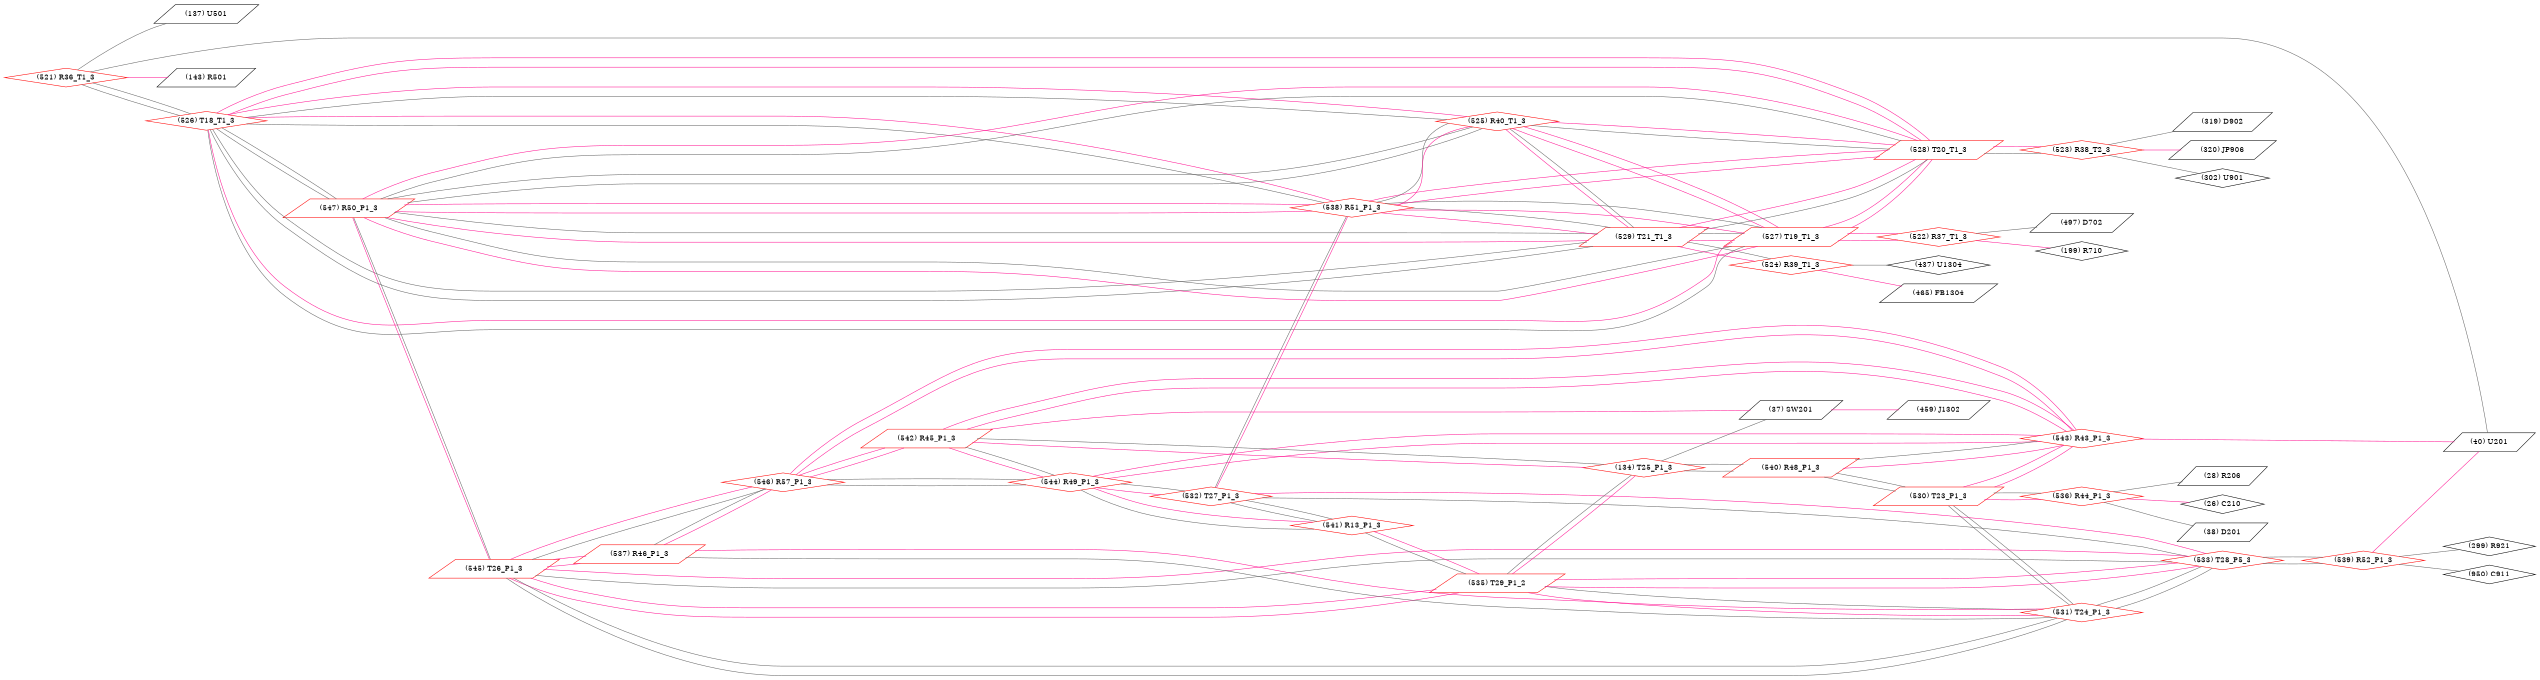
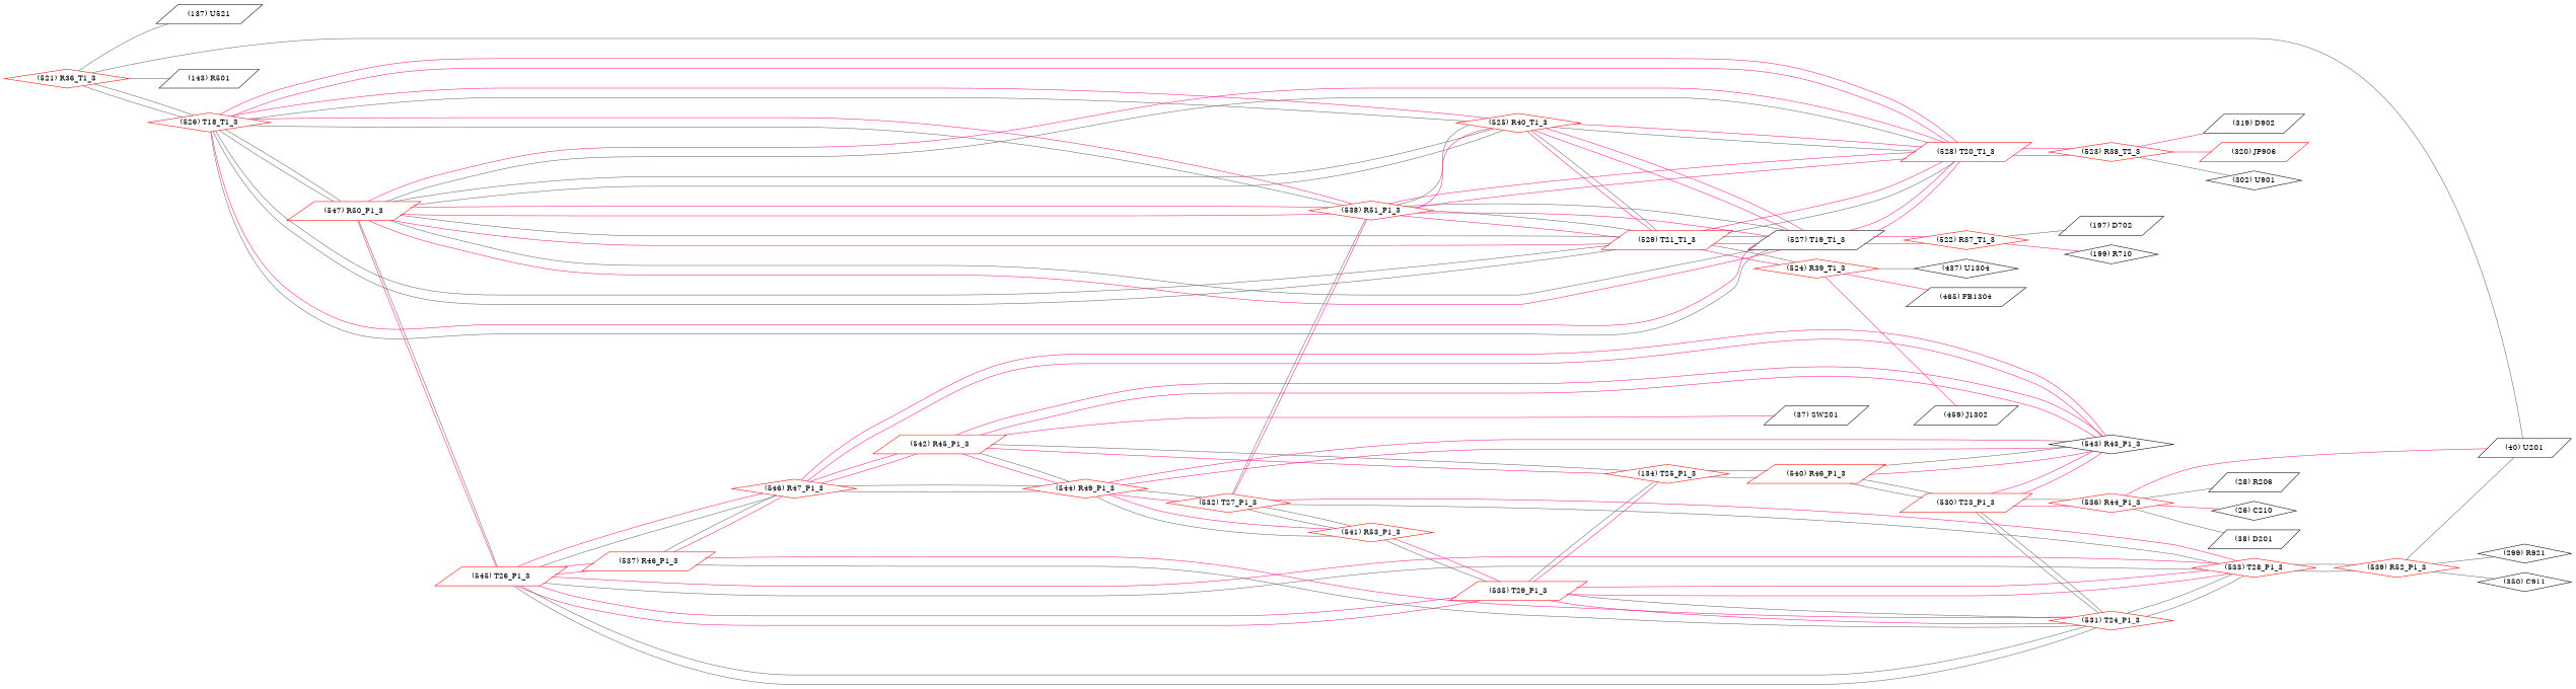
  graph {
    rankdir=LR
    node [color=red shape=diamond]
    edge [color=gray40]
    n1 [label="(521) R36_T1_3"]
-   n2 [label="(137) U501" shape=parallelogram color=""]
+   n2 [label="(137) U521" shape=parallelogram color=""]
    n3 [label="(40) U201" shape=parallelogram color=""]
    n4 [label="(143) R501" shape=parallelogram color=""]
    n5 [label="(526) T18_T1_3"]
-   n6 [label="(527) T19_T1_3" shape=parallelogram]
+   n6 [color=black label="(527) T19_T1_3" shape=parallelogram]
    n7 [label="(528) T20_T1_3" shape=parallelogram]
    n8 [label="(529) T21_T1_3" shape=parallelogram]
    n9 [label="(525) R40_T1_3"]
    n10 [label="(538) R51_P1_3"]
    n11 [label="(547) R50_P1_3" shape=parallelogram]
    n12 [label="(522) R37_T1_3"]
    n13 [label="(523) R38_T2_3"]
    n14 [label="(524) R39_T1_3"]
    n15 [label="(532) T27_P1_3"]
    n16 [label="(545) T26_P1_3" shape=parallelogram]
    n17 [label="(199) R710" color=""]
-   n18 [label="(497) D702" shape=parallelogram color=""]
+   n18 [label="(197) D702" shape=parallelogram color=""]
    n19 [label="(302) U901" color=""]
    n20 [label="(319) D902" shape=parallelogram color=""]
-   n21 [label="(320) JP906" shape=parallelogram color=""]
+   n21 [label="(320) JP906" shape=parallelogram]
    n22 [label="(465) FB1304" shape=parallelogram color=""]
    n23 [label="(437) U1304" color=""]
    n24 [label="(459) J1302" shape=parallelogram color=""]
    n25 [label="(544) R49_P1_3"]
-   n26 [label="(533) T28_P5_3"]
-   n27 [label="(541) R13_P1_3"]
+   n26 [label="(533) T28_P1_3"]
+   n27 [label="(541) R53_P1_3"]
    n28 [label="(531) T24_P1_3"]
-   n29 [label="(546) R57_P1_3"]
-   n30 [label="(535) T29_P1_2" shape=parallelogram]
+   n29 [label="(546) R47_P1_3"]
+   n30 [label="(535) T29_P1_3" shape=parallelogram]
    n31 [label="(537) R46_P1_3" shape=parallelogram]
    n32 [label="(530) T23_P1_3" shape=parallelogram]
-   n33 [label="(540) R48_P1_3" shape=parallelogram]
-   n34 [label="(543) R43_P1_3"]
+   n33 [label="(540) R46_P1_3" shape=parallelogram]
+   n34 [color=black label="(543) R43_P1_3"]
    n35 [label="(536) R44_P1_3"]
    n36 [label="(134) T25_P1_3"]
    n37 [label="(542) R45_P1_3" shape=parallelogram]
    n38 [label="(38) D201" shape=parallelogram color=""]
    n39 [label="(28) R206" shape=parallelogram color=""]
    n40 [label="(26) C210" color=""]
    n41 [label="(37) SW201" shape=parallelogram color=""]
    n42 [label="(539) R52_P1_3"]
-   n43 [label="(950) C911" color=""]
+   n43 [label="(350) C911" color=""]
    n44 [label="(299) R921" color=""]
    n1 -- n2
    n1 -- n3
-   n1 -- n4 [color=deeppink]
+   n1 -- n4
    n1 -- n5
    n5 -- n1
    n5 -- n6
    n5 -- n7 [color=deeppink]
    n5 -- n8
    n5 -- n9
    n5 -- n10
    n5 -- n11
    n6 -- n5 [color=deeppink]
    n6 -- n7 [color=deeppink]
    n6 -- n8
    n6 -- n9 [color=deeppink]
    n6 -- n10
    n6 -- n11
    n6 -- n12 [color=deeppink]
    n7 -- n5 [color=deeppink]
    n7 -- n6 [color=deeppink]
    n7 -- n8 [color=deeppink]
    n7 -- n9 [color=deeppink]
    n7 -- n10 [color=deeppink]
    n7 -- n11 [color=deeppink]
    n7 -- n13
    n8 -- n5
    n8 -- n6 [color=deeppink]
    n8 -- n7
    n8 -- n9
    n8 -- n10
    n8 -- n11
    n8 -- n14 [color=deeppink]
    n9 -- n5 [color=deeppink]
    n9 -- n6 [color=deeppink]
    n9 -- n7
    n9 -- n8 [color=deeppink]
    n9 -- n10
    n9 -- n11
    n10 -- n5 [color=deeppink]
    n10 -- n6 [color=deeppink]
    n10 -- n7 [color=deeppink]
    n10 -- n8 [color=deeppink]
    n10 -- n9 [color=deeppink]
    n10 -- n11 [color=deeppink]
    n10 -- n15
    n11 -- n5
    n11 -- n6 [color=deeppink]
    n11 -- n7
    n11 -- n8 [color=deeppink]
    n11 -- n9
    n11 -- n10 [color=deeppink]
    n11 -- n16 [color=deeppink]
    n12 -- n6 [color=deeppink]
    n12 -- n17 [color=deeppink]
    n12 -- n18
    n13 -- n7 [color=deeppink]
    n13 -- n19
-   n13 -- n20
+   n13 -- n20 [color=deeppink]
    n13 -- n21 [color=deeppink]
    n14 -- n8
    n14 -- n22 [color=deeppink]
    n14 -- n23
-   n41 -- n24 [color=deeppink]
+   n14 -- n24 [color=deeppink]
    n15 -- n10 [color=deeppink]
    n15 -- n25
    n15 -- n26
    n15 -- n27
    n16 -- n11
    n16 -- n26
    n16 -- n28
    n16 -- n29
    n16 -- n30 [color=deeppink]
    n16 -- n31 [color=deeppink]
    n25 -- n15 [color=deeppink]
    n25 -- n27
    n25 -- n29
    n25 -- n34 [color=deeppink]
    n25 -- n37
    n26 -- n15 [color=deeppink]
    n26 -- n16 [color=deeppink]
    n26 -- n28
    n26 -- n30 [color=deeppink]
    n26 -- n42
    n27 -- n15
    n27 -- n25 [color=deeppink]
    n27 -- n30
    n28 -- n16
    n28 -- n26
    n28 -- n30
    n28 -- n31 [color=deeppink]
    n28 -- n32
    n29 -- n16 [color=deeppink]
    n29 -- n25
    n29 -- n31
    n29 -- n34 [color=deeppink]
    n29 -- n37 [color=deeppink]
    n30 -- n16 [color=deeppink]
    n30 -- n26 [color=deeppink]
    n30 -- n27 [color=deeppink]
    n30 -- n28 [color=deeppink]
    n30 -- n36 [color=deeppink]
    n31 -- n16 [color=deeppink]
    n31 -- n28
    n31 -- n29 [color=deeppink]
    n32 -- n28
    n32 -- n33
    n32 -- n34 [color=deeppink]
    n32 -- n35 [color=deeppink]
    n33 -- n32
    n33 -- n34 [color=deeppink]
    n33 -- n36
    n34 -- n25 [color=deeppink]
    n34 -- n29 [color=deeppink]
    n34 -- n32 [color=deeppink]
    n34 -- n33
    n34 -- n37 [color=deeppink]
-   n34 -- n3 [color=deeppink]
+   n35 -- n3 [color=deeppink]
    n35 -- n32
    n35 -- n38
    n35 -- n39
    n35 -- n40 [color=deeppink]
    n36 -- n30
    n36 -- n33
    n36 -- n37
-   n36 -- n41
    n37 -- n25 [color=deeppink]
    n37 -- n29 [color=deeppink]
    n37 -- n34 [color=deeppink]
    n37 -- n36 [color=deeppink]
    n37 -- n41 [color=deeppink]
-   n42 -- n3 [color=deeppink]
+   n42 -- n3
    n42 -- n26
    n42 -- n43
    n42 -- n44
  }
